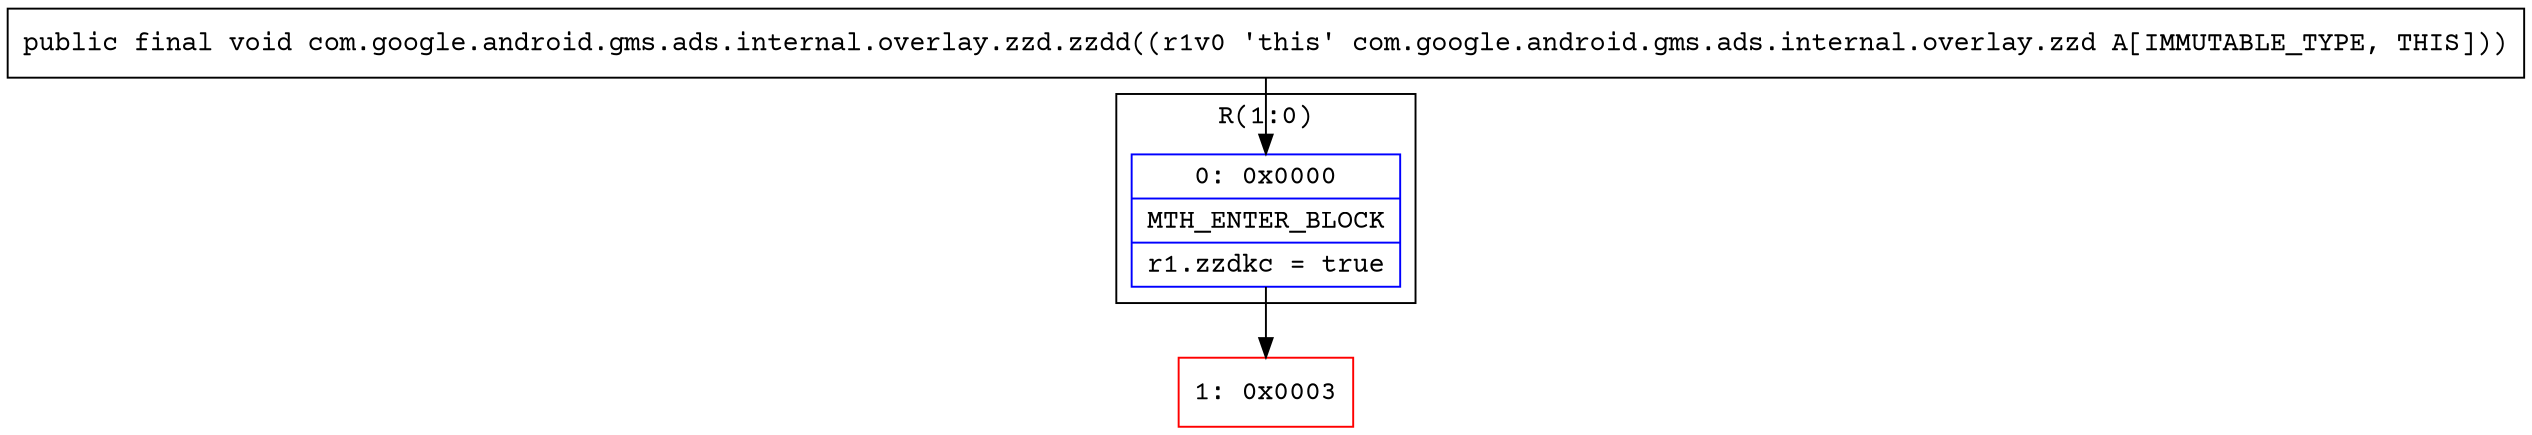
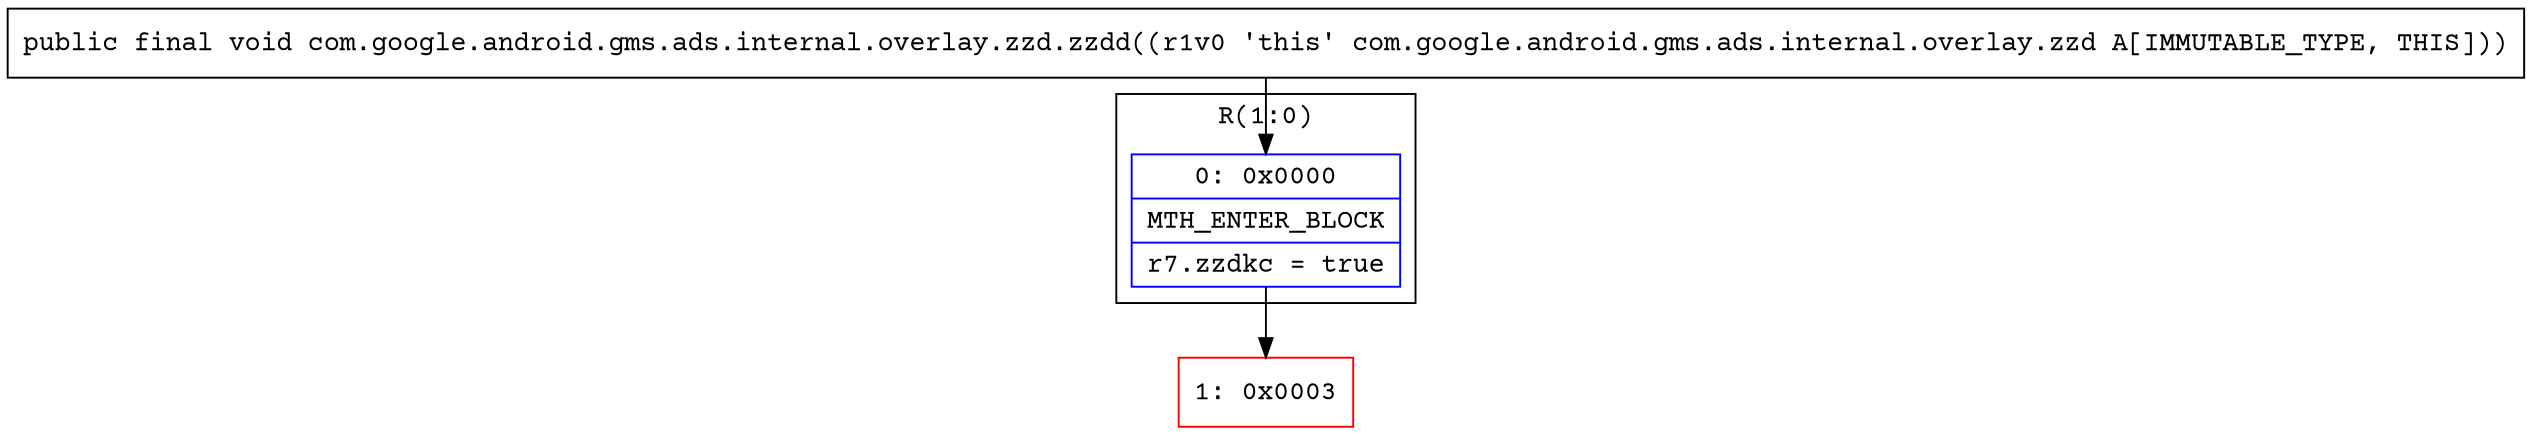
  digraph {
    fontname="Courier Prime"
    node [shape=record fontname="Courier Prime"]
    edge [fontname="Courier Prime"]
-   n1 [color=blue label="{0\:\ 0x0000|MTH_ENTER_BLOCK\l|r1.zzdkc = true\l}"]
+   n1 [color=blue label="{0\:\ 0x0000|MTH_ENTER_BLOCK\l|r7.zzdkc = true\l}"]
    n2 [color=red label="{1\:\ 0x0003}"]
    n3 [label="{public final void com.google.android.gms.ads.internal.overlay.zzd.zzdd((r1v0 'this' com.google.android.gms.ads.internal.overlay.zzd A[IMMUTABLE_TYPE, THIS])) }"]
    subgraph cluster_1 {
      label="R(1:0)"
      n1
    }
    n1 -> n2
    n3 -> n1
  }
